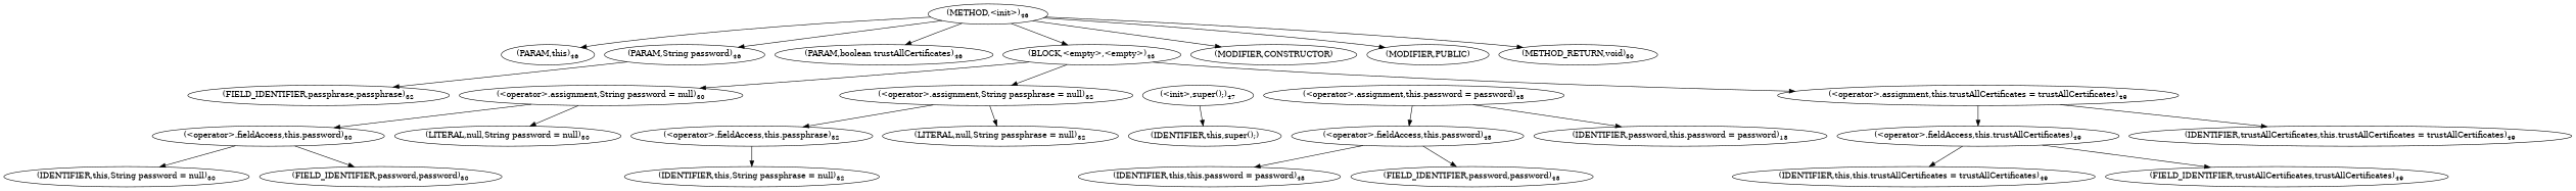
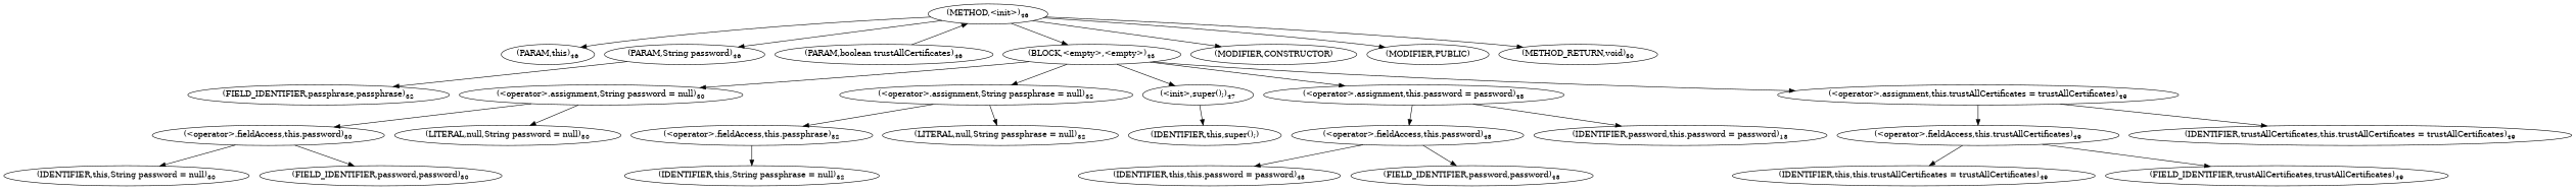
  digraph {
    n1 [label=<(METHOD,&lt;init&gt;)<SUB>46</SUB>>]
    n2 [label=<(PARAM,this)<SUB>46</SUB>>]
    n3 [label=<(PARAM,String password)<SUB>46</SUB>>]
    n4 [label=<(PARAM,boolean trustAllCertificates)<SUB>46</SUB>>]
    n5 [label=<(BLOCK,&lt;empty&gt;,&lt;empty&gt;)<SUB>43</SUB>>]
    n6 [label=<(MODIFIER,CONSTRUCTOR)>]
    n7 [label=<(MODIFIER,PUBLIC)>]
    n8 [label=<(METHOD_RETURN,void)<SUB>50</SUB>>]
    n9 [label=<(FIELD_IDENTIFIER,passphrase,passphrase)<SUB>32</SUB>>]
    n10 [label=<(&lt;operator&gt;.assignment,String password = null)<SUB>30</SUB>>]
    n11 [label=<(&lt;operator&gt;.assignment,String passphrase = null)<SUB>32</SUB>>]
    n12 [label=<(&lt;init&gt;,super();)<SUB>47</SUB>>]
    n13 [label=<(&lt;operator&gt;.assignment,this.password = password)<SUB>48</SUB>>]
    n14 [label=<(&lt;operator&gt;.assignment,this.trustAllCertificates = trustAllCertificates)<SUB>49</SUB>>]
    n15 [label=<(&lt;operator&gt;.fieldAccess,this.password)<SUB>30</SUB>>]
    n16 [label=<(LITERAL,null,String password = null)<SUB>30</SUB>>]
    n17 [label=<(&lt;operator&gt;.fieldAccess,this.passphrase)<SUB>32</SUB>>]
    n18 [label=<(LITERAL,null,String passphrase = null)<SUB>32</SUB>>]
    n19 [label=<(IDENTIFIER,this,super();)>]
    n20 [label=<(&lt;operator&gt;.fieldAccess,this.password)<SUB>48</SUB>>]
    n21 [label=<(IDENTIFIER,password,this.password = password)<SUB>18</SUB>>]
    n22 [label=<(&lt;operator&gt;.fieldAccess,this.trustAllCertificates)<SUB>49</SUB>>]
    n23 [label=<(IDENTIFIER,trustAllCertificates,this.trustAllCertificates = trustAllCertificates)<SUB>49</SUB>>]
    n24 [label=<(IDENTIFIER,this,String password = null)<SUB>30</SUB>>]
    n25 [label=<(FIELD_IDENTIFIER,password,password)<SUB>30</SUB>>]
    n26 [label=<(IDENTIFIER,this,String passphrase = null)<SUB>32</SUB>>]
    n27 [label=<(IDENTIFIER,this,this.password = password)<SUB>48</SUB>>]
    n28 [label=<(FIELD_IDENTIFIER,password,password)<SUB>48</SUB>>]
    n29 [label=<(IDENTIFIER,this,this.trustAllCertificates = trustAllCertificates)<SUB>49</SUB>>]
    n30 [label=<(FIELD_IDENTIFIER,trustAllCertificates,trustAllCertificates)<SUB>49</SUB>>]
    n1 -> n2
    n1 -> n3
-   n1 -> n4
+   n4 -> n1
    n1 -> n5
    n1 -> n6
    n1 -> n7
    n1 -> n8
    n3 -> n9
    n5 -> n10
    n5 -> n11
+   n5 -> n12
+   n5 -> n13
    n5 -> n14
    n10 -> n15
    n10 -> n16
    n11 -> n17
    n11 -> n18
    n12 -> n19
    n13 -> n20
    n13 -> n21
    n14 -> n22
    n14 -> n23
    n15 -> n24
    n15 -> n25
    n17 -> n26
    n20 -> n27
    n20 -> n28
    n22 -> n29
    n22 -> n30
  }
